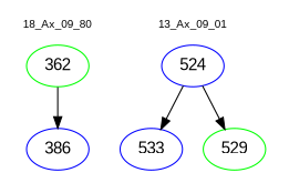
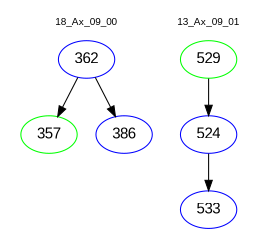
  digraph {
    fontname="Liberation Sans"
    node [color=blue fontname="Liberation Sans"]
    edge [color=black fontname="Liberation Sans"]
-   n1 [color=green label=362]
+   n1 [label=362]
+   n2 [color=green label=357]
    n3 [label=386]
    n4 [label=524]
    n5 [label=533]
    n6 [color=green label=529]
    subgraph cluster_1 {
      color=white
      fontsize=10
-     label="18_Ax_09_80"
+     label="18_Ax_09_00"
      n1
+     n2
      n3
    }
    subgraph cluster_2 {
      color=white
      fontsize=10
      label="13_Ax_09_01"
      n4
      n5
      n6
    }
+   n1 -> n2
    n1 -> n3
    n4 -> n5
-   n4 -> n6
+   n6 -> n4
  }
